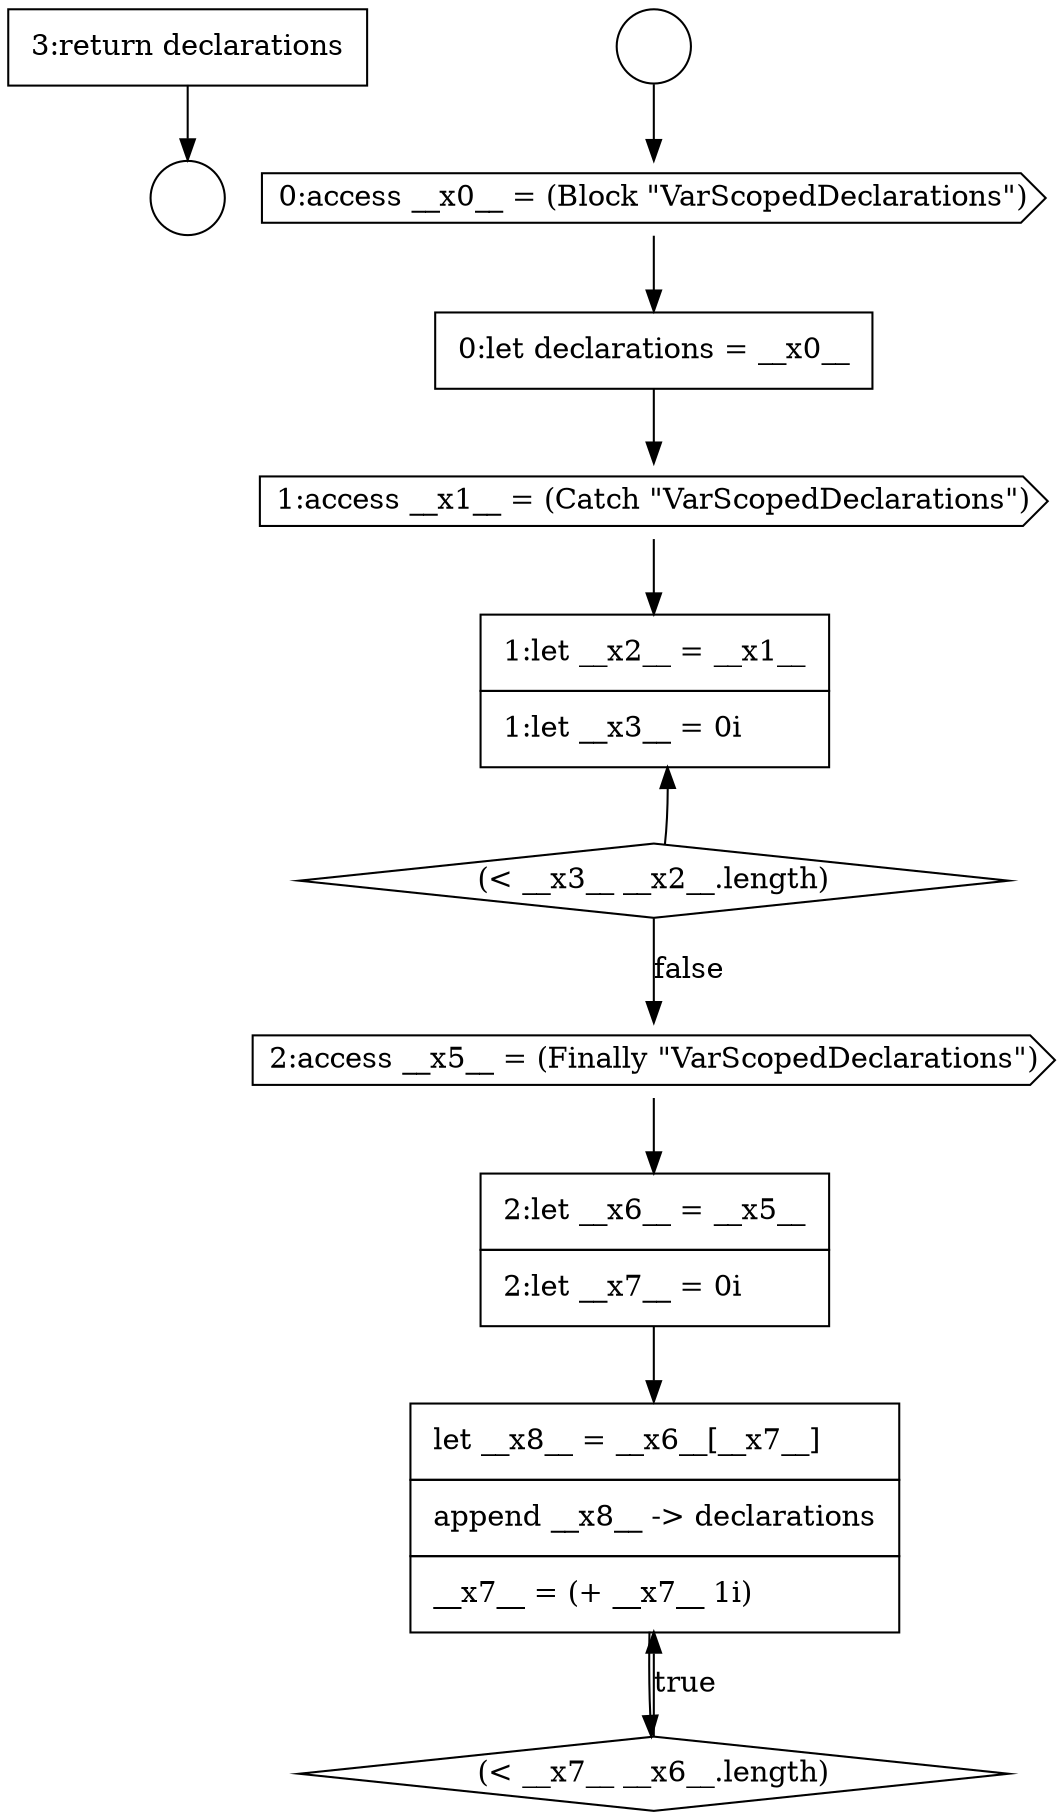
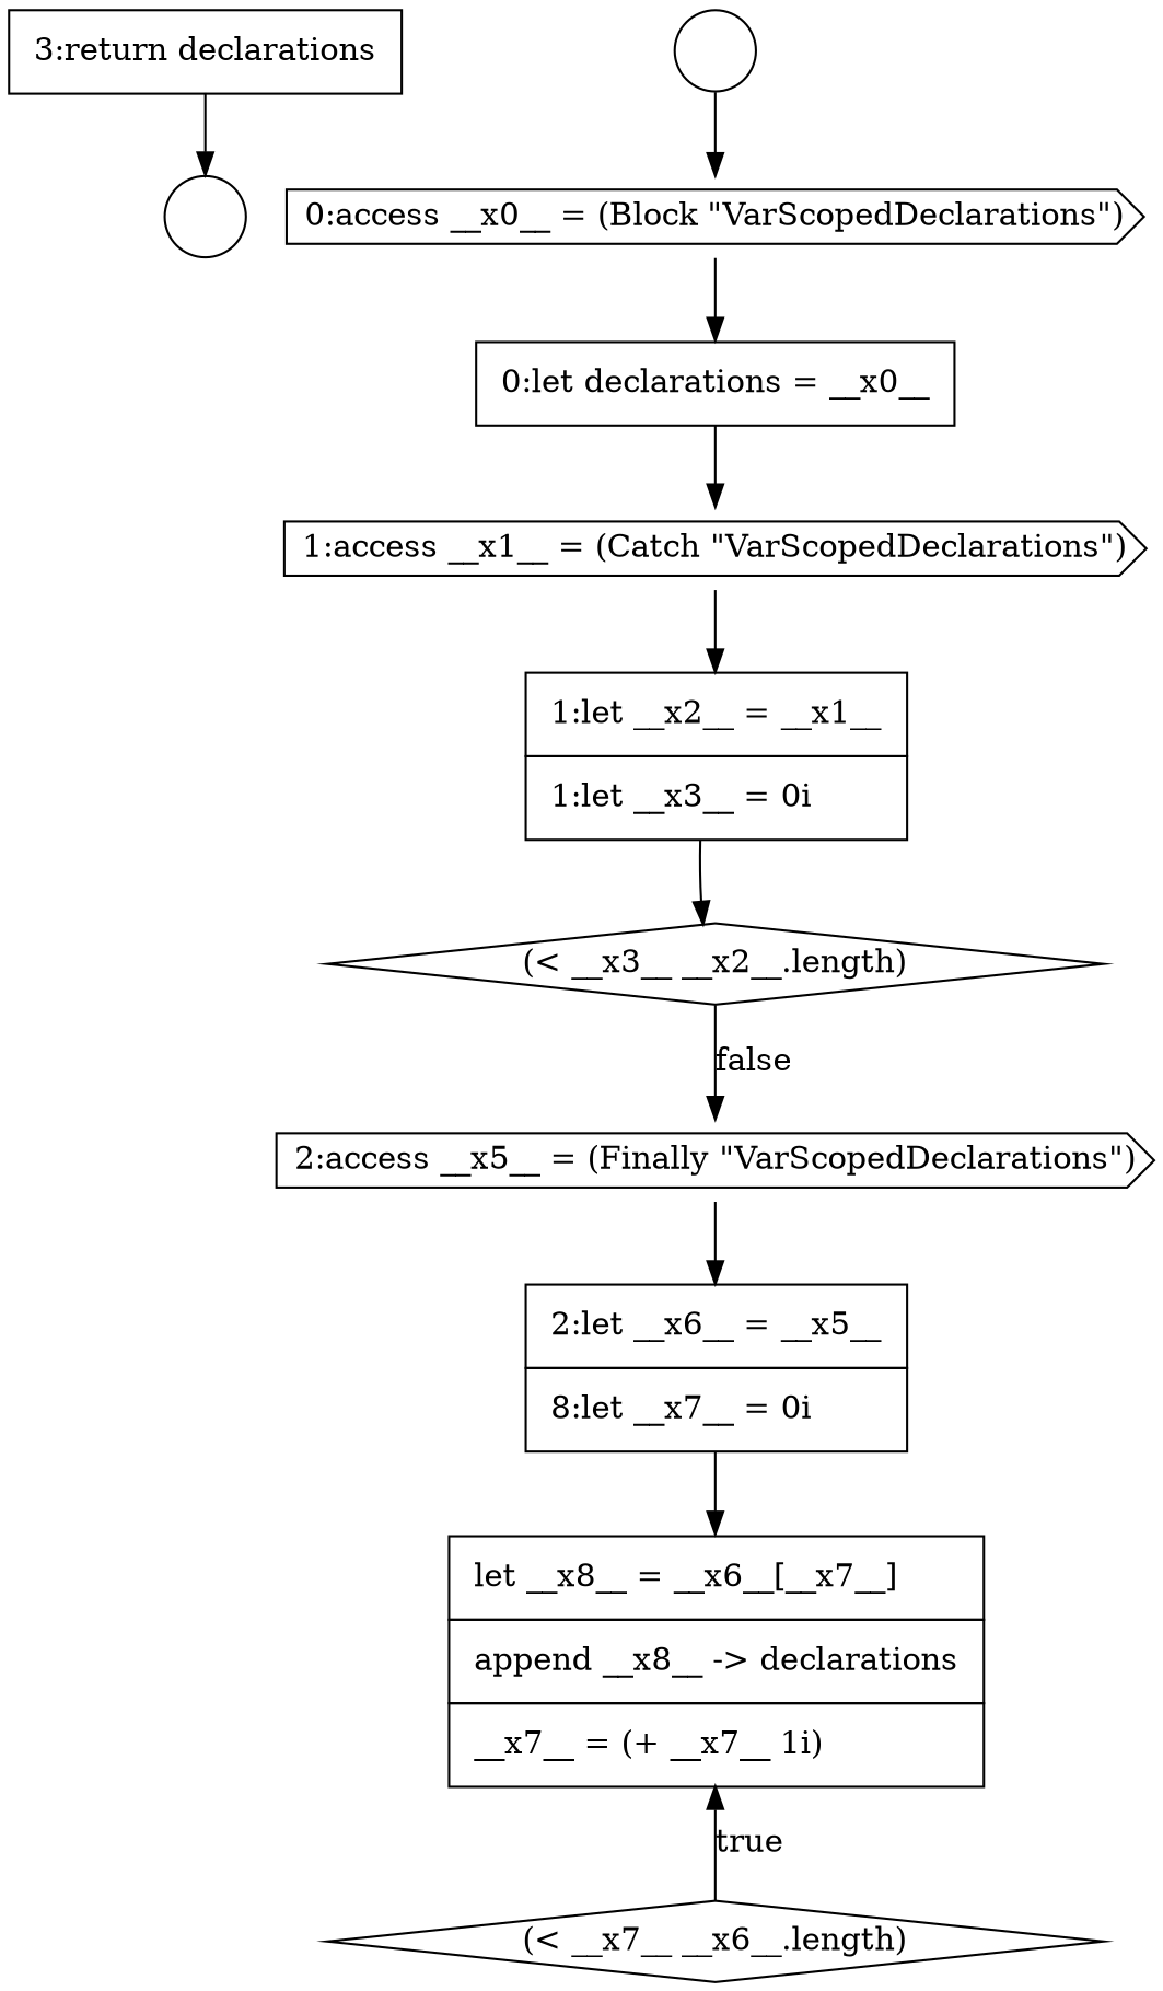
  digraph {
    node [color=black fillcolor=white shape=none style=filled]
    edge [color=black]
    n1 [label=<<font color="black">     <table border="0" cellborder="1" cellspacing="0" cellpadding="10">       <tr><td align="left">3:return declarations</td></tr>     </table>   </font>> margin=0]
    n2 [label=" " shape=circle]
    n3 [label=<<font color="black">     <table border="0" cellborder="1" cellspacing="0" cellpadding="10">       <tr><td align="left">0:let declarations = __x0__</td></tr>     </table>   </font>> margin=0]
    n4 [label=<<font color="black">1:access __x1__ = (Catch &quot;VarScopedDeclarations&quot;)</font>> shape=cds]
    n5 [label=<<font color="black">     <table border="0" cellborder="1" cellspacing="0" cellpadding="10">       <tr><td align="left">1:let __x2__ = __x1__</td></tr>       <tr><td align="left">1:let __x3__ = 0i</td></tr>     </table>   </font>> margin=0]
    n6 [label=<<font color="black">2:access __x5__ = (Finally &quot;VarScopedDeclarations&quot;)</font>> shape=cds]
-   n7 [label=<<font color="black">     <table border="0" cellborder="1" cellspacing="0" cellpadding="10">       <tr><td align="left">2:let __x6__ = __x5__</td></tr>       <tr><td align="left">2:let __x7__ = 0i</td></tr>     </table>   </font>> margin=0]
+   n7 [label=<<font color="black">     <table border="0" cellborder="1" cellspacing="0" cellpadding="10">       <tr><td align="left">2:let __x6__ = __x5__</td></tr>       <tr><td align="left">8:let __x7__ = 0i</td></tr>     </table>   </font>> margin=0]
    n8 [label=<<font color="black">     <table border="0" cellborder="1" cellspacing="0" cellpadding="10">       <tr><td align="left">let __x8__ = __x6__[__x7__]</td></tr>       <tr><td align="left">append __x8__ -&gt; declarations</td></tr>       <tr><td align="left">__x7__ = (+ __x7__ 1i)</td></tr>     </table>   </font>> margin=0]
    n9 [label=<<font color="black">(&lt; __x3__ __x2__.length)</font>> shape=diamond]
    n10 [label=<<font color="black">(&lt; __x7__ __x6__.length)</font>> shape=diamond]
    n11 [label=<<font color="black">0:access __x0__ = (Block &quot;VarScopedDeclarations&quot;)</font>> shape=cds]
    n12 [label=" " shape=circle]
    n1 -> n2
    n3 -> n4
    n4 -> n5
-   n9 -> n5
+   n5 -> n9
    n6 -> n7
    n7 -> n8
-   n8 -> n10
    n9 -> n6 [label=<<font color="black">false</font>>]
    n10 -> n8 [label=<<font color="black">true</font>>]
    n11 -> n3
    n12 -> n11
  }
